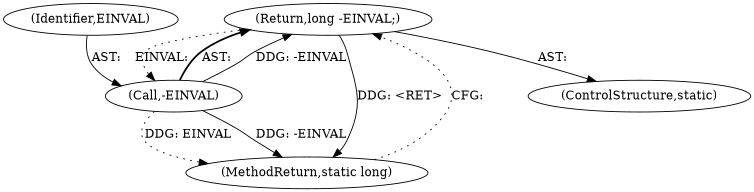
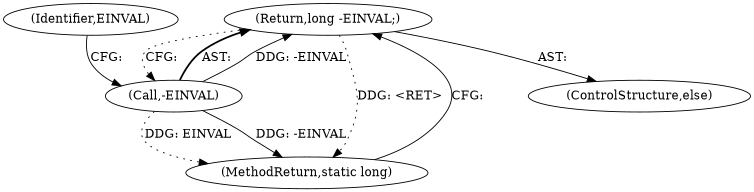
  digraph {
    edge [style=solid]
    n1 [label="(Return,long -EINVAL;)"]
    n2 [label="(Call,-EINVAL)"]
    n3 [label="(MethodReturn,static long)"]
-   n4 [label="(ControlStructure,static)"]
+   n4 [label="(ControlStructure,else)"]
    n5 [label="(Identifier,EINVAL)"]
-   n1 -> n2 [label="EINVAL: " style=dotted]
-   n1 -> n3 [label="DDG: <RET>"]
+   n1 -> n2 [label="CFG: " style=dotted]
+   n1 -> n3 [label="DDG: <RET>" style=dotted]
    n1 -> n4 [label="AST: "]
    n2 -> n1 [label="AST: " style=bold]
    n2 -> n1 [label="DDG: -EINVAL"]
    n2 -> n3 [label="DDG: -EINVAL"]
    n2 -> n3 [label="DDG: EINVAL" style=dotted]
-   n3 -> n1 [label="CFG: " style=dotted]
-   n5 -> n2 [label="AST: "]
+   n3 -> n1 [label="CFG: "]
+   n5 -> n2 [label="CFG: "]
  }
